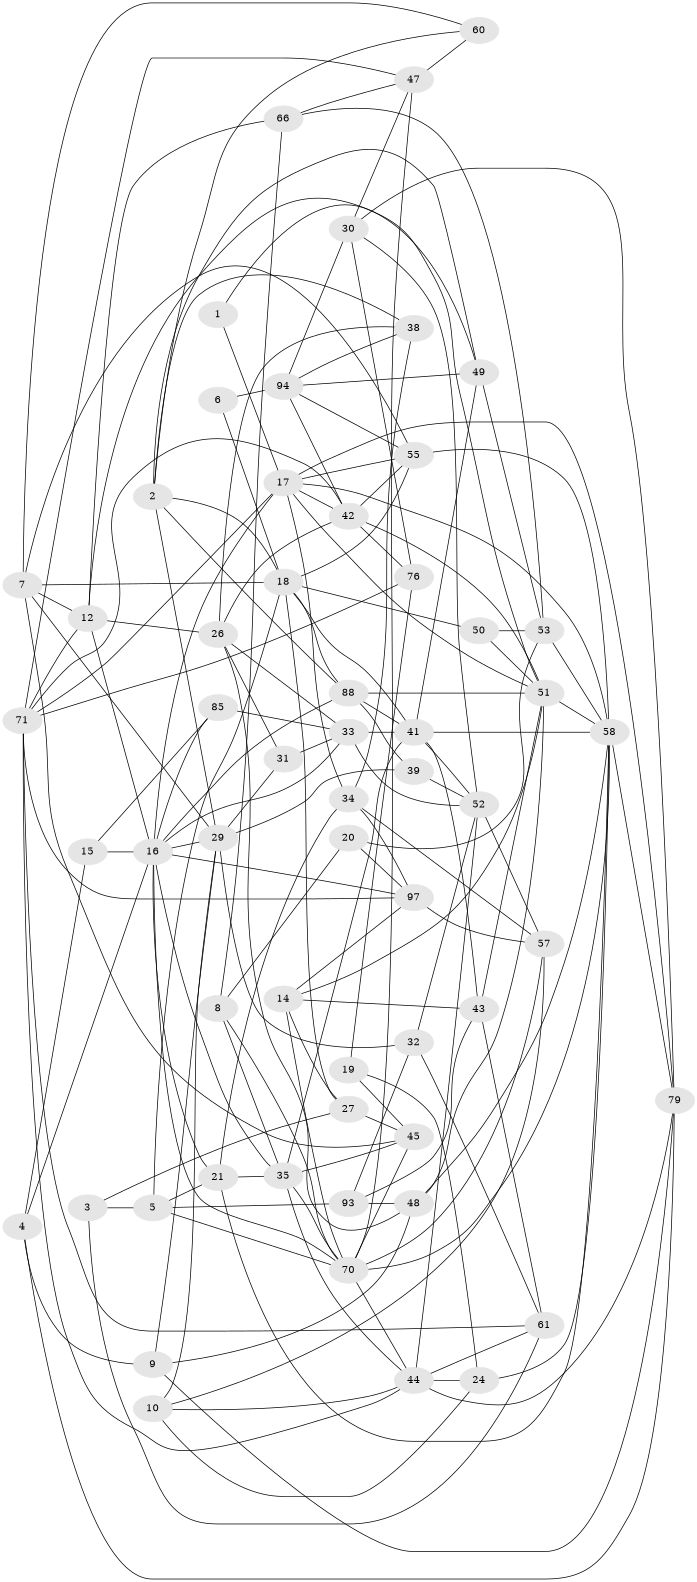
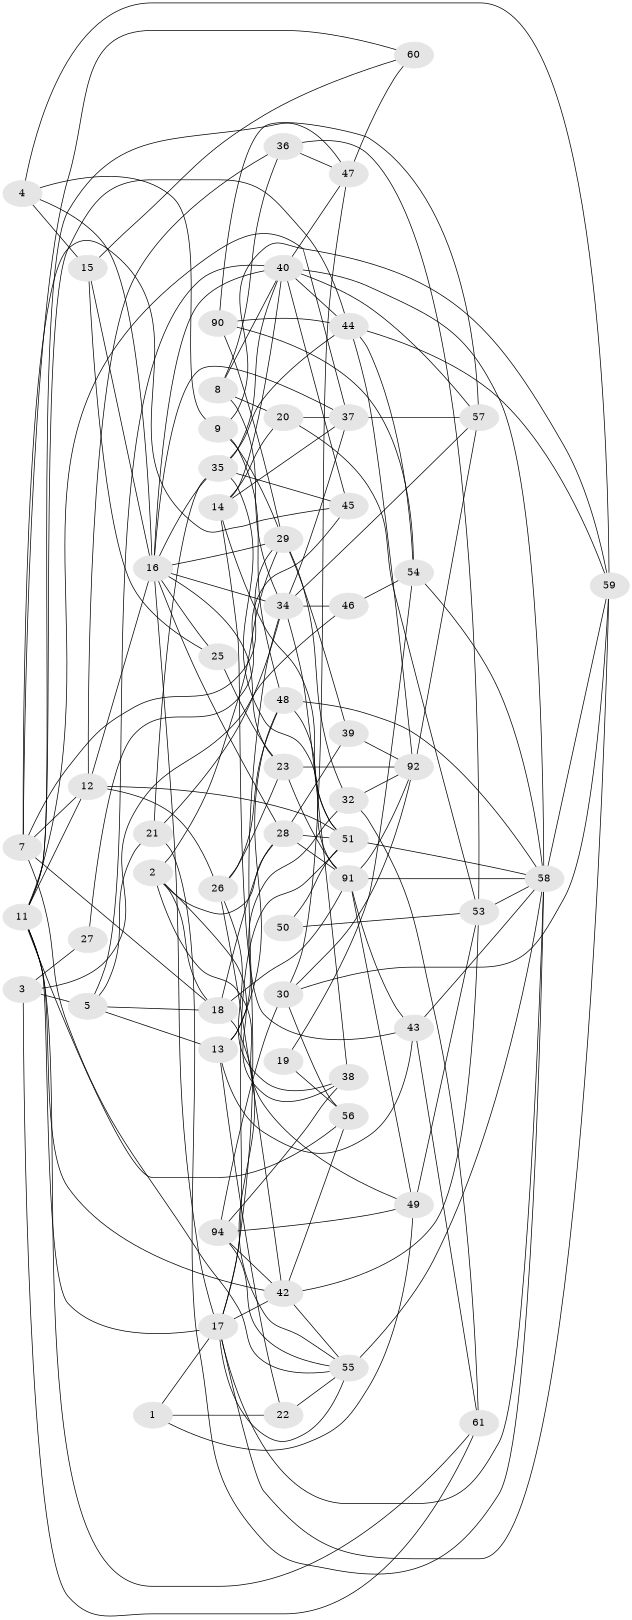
  graph {
    rankdir=LR
    node [color=gray90 style=filled]
    edge [weight=1.0]
    1
    17
+   22
    49
-   59 [label=79]
+   59
    55
    42
    51
    34
    58
    53
    2
    18
-   28 [label=88]
+   28
    29
    38
    27
-   41
+   41 [label=91]
    50
    39
    32
-   31
    3
    5
+   46
    61
-   13 [label=93]
+   13
    21
-   40 [label=70]
+   40
    45
-   54 [label=24]
+   54
    4
    9
    15
    16
    48
    60
-   25 [label=85]
+   25
    35
-   37 [label=97]
-   33
+   37
+   33 [label=23]
    43
    44
    57
    47
-   6
    n47 [label=94]
    30
    7
    12
-   36 [label=66]
+   36
    26
    8
    20
-   10
-   52
-   11 [label=71]
-   56 [label=76]
+   10 [label=90]
+   52 [label=92]
+   11
+   56
    14
    19
    1 -- 17
+   1 -- 22
    1 -- 49
    17 -- 59
    17 -- 55 [weight=2.0]
    17 -- 42 [weight=2.0]
    17 -- 51
    17 -- 34
    17 -- 58
+   22 -- 55
    49 -- 53
    55 -- 58
    42 -- 55
-   42 -- 51
+   42 -- 53
    42 -- 56 [weight=2.0]
    51 -- 58
    34 -- 38
+   34 -- 46
    34 -- 37
    34 -- 57
    58 -- 59
    53 -- 58
    2 -- 49
    2 -- 18
    2 -- 28
    2 -- 29
    2 -- 38
    18 -- 55
    18 -- 28 [weight=3.0]
-   18 -- 27
    18 -- 41
-   18 -- 50 [weight=2.0]
    28 -- 51
    28 -- 41
    28 -- 39
    29 -- 39
    29 -- 32
-   29 -- 31 [weight=2.0]
    27 -- 45
    41 -- 49
    41 -- 58 [weight=2.0]
    41 -- 43
    41 -- 52
    50 -- 51
    50 -- 53
    39 -- 52 [weight=2.0]
    32 -- 61
    32 -- 52 [weight=2.0]
-   31 -- 33
    3 -- 27
    3 -- 5
+   3 -- 46
    3 -- 61
    5 -- 18
    5 -- 13
    5 -- 21
    5 -- 40
+   46 -- 54
+   13 -- 22
    13 -- 32
    13 -- 48
    13 -- 43
    21 -- 34
    21 -- 58
    21 -- 35
    40 -- 58
    40 -- 45
    40 -- 44
    40 -- 57
    40 -- 47 [weight=2.0]
    54 -- 58
    4 -- 59
    4 -- 9
    4 -- 15
    4 -- 16
    9 -- 59
    9 -- 29
    9 -- 48
    15 -- 16
-   2 -- 60
+   15 -- 60
    15 -- 25
    16 -- 17
    16 -- 28
    16 -- 29
-   16 -- 21
+   16 -- 34
    16 -- 40
    16 -- 25
    16 -- 35 [weight=2.0]
    16 -- 37
    16 -- 33
    48 -- 51
    48 -- 58
    25 -- 33
    35 -- 41
    35 -- 40
    35 -- 45
    35 -- 44
    37 -- 57
    33 -- 41
    33 -- 52
-   43 -- 51
+   43 -- 58
    43 -- 61
    44 -- 59
-   44 -- 61
    44 -- 54
    44 -- 52
    47 -- 60
-   6 -- 18
-   6 -- n47
    n47 -- 49
    n47 -- 55
    n47 -- 42
    n47 -- 38
    n47 -- 30
    30 -- 59
    30 -- 47
    30 -- 52
    30 -- 56
    7 -- 55
    7 -- 18 [weight=3.0]
    7 -- 29
    7 -- 45
    7 -- 60
    7 -- 12
    12 -- 51
    12 -- 16
    12 -- 36
    12 -- 26
    36 -- 53
    36 -- 47
    26 -- 42
    26 -- 38
-   26 -- 31
    26 -- 48
    26 -- 33
    8 -- 40
-   8 -- 35
+   8 -- 34
    8 -- 36
    8 -- 20
    20 -- 53
    20 -- 37
    10 -- 29
    10 -- 54
    10 -- 44
    10 -- 57
    52 -- 57
    11 -- 17
    11 -- 42
    11 -- 61
    11 -- 37
    11 -- 44
    11 -- 47
    11 -- 12
    11 -- 56
    14 -- 51
    14 -- 40
    14 -- 37
    14 -- 43
-   14 -- 27
-   19 -- 45
+   14 -- 20
    19 -- 54
    19 -- 56
  }
